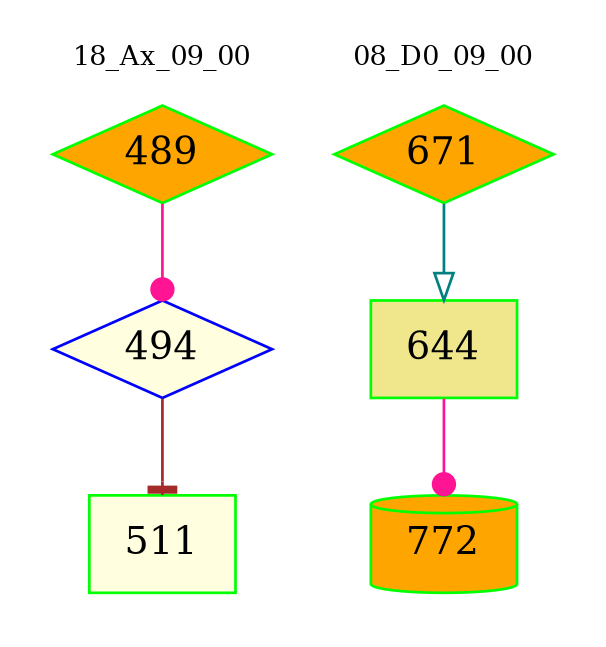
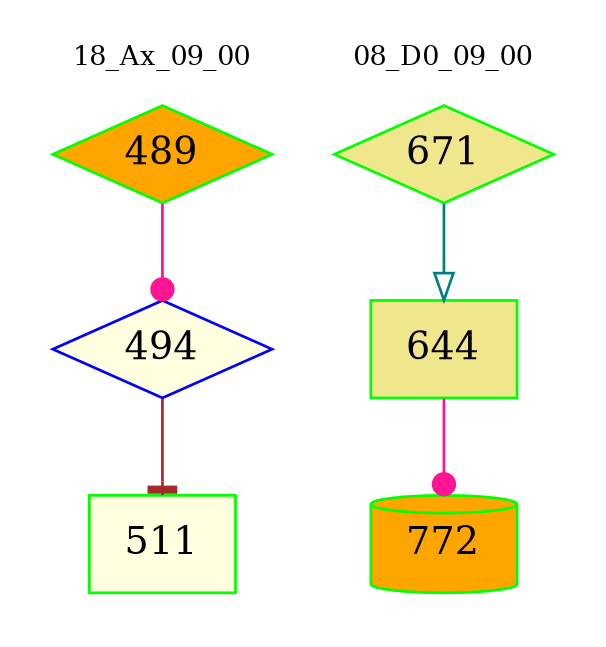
  digraph {
    node [color=green fillcolor=orange shape=diamond style=filled]
    edge [arrowhead=dot color=deeppink]
    n1 [label=489]
    n2 [color=blue fillcolor=lightyellow label=494]
    n3 [fillcolor=lightyellow label=511 shape=box]
-   n4 [label=671]
+   n4 [fillcolor=khaki label=671]
    n5 [fillcolor=khaki label=644 shape=box]
    n6 [label=772 shape=cylinder]
    subgraph cluster_1 {
      color=white
      fontsize=10
      label="18_Ax_09_00"
      n1
      n2
      n3
    }
    subgraph cluster_2 {
      color=white
      fontsize=10
      label="08_D0_09_00"
      n4
      n5
      n6
    }
    n1 -> n2
    n2 -> n3 [arrowhead=tee color=brown]
    n4 -> n5 [arrowhead=onormal color=teal]
    n5 -> n6
  }
